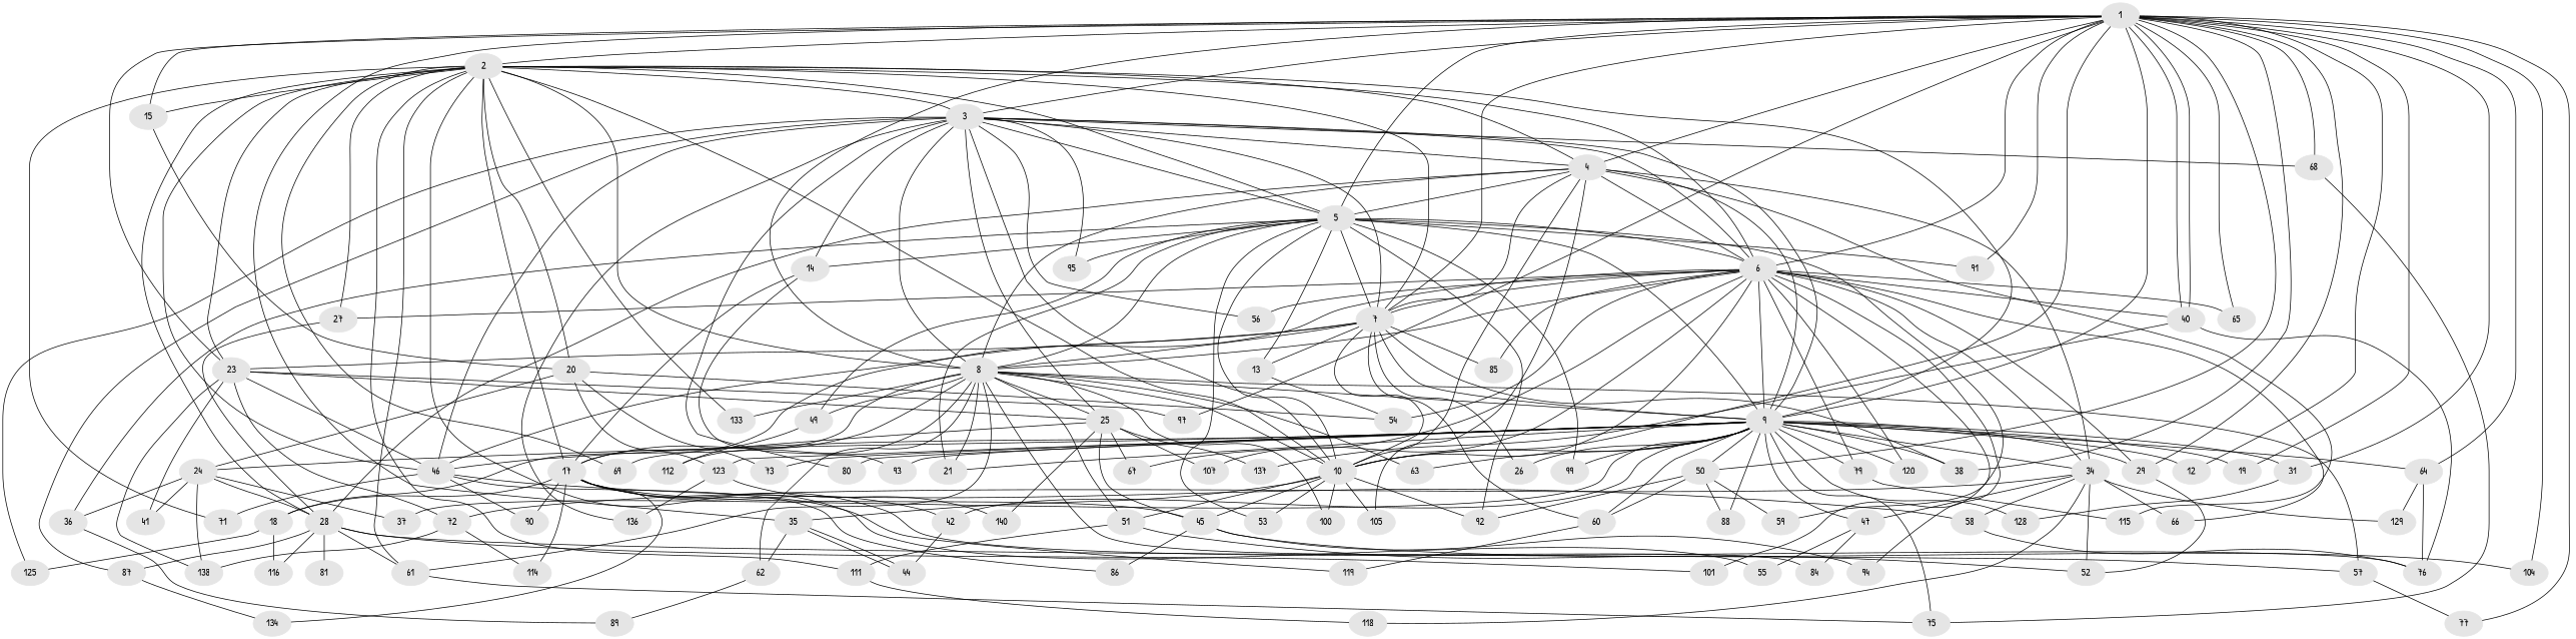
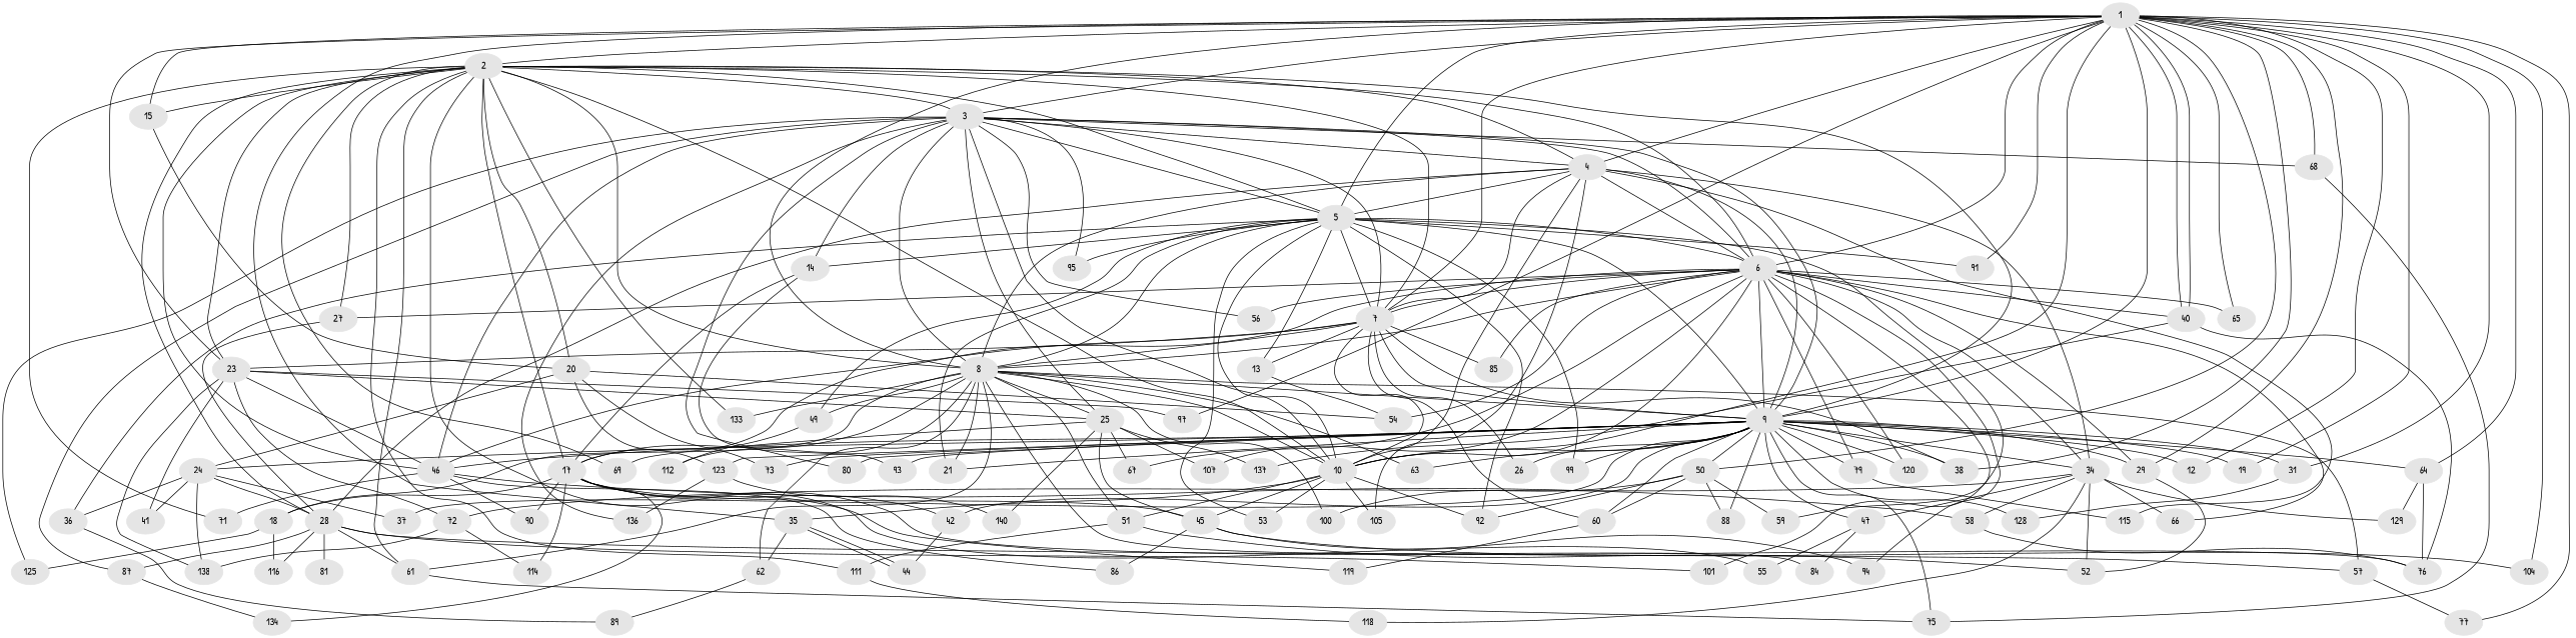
  graph {
    fontname="Patrick Hand"
    node [color=gray90 fontname="Patrick Hand" style=filled]
    edge [fontname="Patrick Hand"]
    1 [super="+103"]
    2 [super="+11"]
    3 [super="+32"]
    4 [super="+22"]
    5 [super="+110"]
    6 [super="+130"]
    7 [super="+126"]
    8 [super="+16"]
    9 [super="+108"]
    10 [super="+70"]
    12
    15
    19
    23 [super="+33"]
    29 [super="+131"]
    31
    35
    38 [super="+127"]
    40 [super="+96"]
    50 [super="+82"]
    64
    65
    68
    77
    91
    97
    104
    17 [super="+30"]
    20
    27
    28 [super="+43"]
    46 [super="+83"]
    55
    61 [super="+135"]
    69
    71
    111
    133
    14 [super="+102"]
    25 [super="+48"]
    56
    80
    87
    95
    125
    136
    34 [super="+39"]
    105
    115
    13 [super="+132"]
    21 [super="+106"]
    36
    49
    53
    59
    92 [super="+124"]
    99
    54
    66
    67
    79
    85
    94
    101
    107
    120
    26
    60
    18
    51
    57
    62
    63
    84
    100
    112
    24 [super="+121"]
    37
    42
    47
    73
    75 [super="+109"]
    88
    93
    123
    128
    45 [super="+78"]
    41
    72 [super="+139"]
    138
    52 [super="+98"]
    44 [super="+74"]
    76 [super="+122"]
    137
    129
    90
    114
    119
    134
    116
    81
    58
    86
    118
    140
    89
    1 -- 2
    1 -- 3
    1 -- 4
    1 -- 5
    1 -- 6
    1 -- 7 [weight=2]
    1 -- 8
    1 -- 9
    1 -- 10
    1 -- 12
    1 -- 15
    1 -- 19
    1 -- 23
    1 -- 29
    1 -- 31
    1 -- 35
    1 -- 38
    1 -- 40
    1 -- 40
    1 -- 50
    1 -- 64
    1 -- 65
    1 -- 68
    1 -- 77
    1 -- 91
    1 -- 97
    1 -- 104
    2 -- 3 [weight=2]
    2 -- 4
    2 -- 5
    2 -- 6
    2 -- 7
    2 -- 8
    2 -- 9
    2 -- 10
    2 -- 15
    2 -- 23
    2 -- 17
    2 -- 20
    2 -- 27
    2 -- 28
    2 -- 46
    2 -- 55
    2 -- 61
    2 -- 69
    2 -- 71
    2 -- 111
    2 -- 133
    3 -- 4
    3 -- 5
    3 -- 6
    3 -- 7
    3 -- 8 [weight=2]
    3 -- 9
    3 -- 10
    3 -- 68
    3 -- 46
    3 -- 14
    3 -- 25
    3 -- 56
    3 -- 80
    3 -- 87
    3 -- 95
    3 -- 125
    3 -- 136
    4 -- 5
    4 -- 6 [weight=2]
    4 -- 7
    4 -- 8
    4 -- 9
    4 -- 10
    4 -- 28
    4 -- 34
    4 -- 105
    4 -- 115
    5 -- 6
    5 -- 7 [weight=2]
    5 -- 8
    5 -- 9
    5 -- 10
    5 -- 91
    5 -- 14
    5 -- 95
    5 -- 13
    5 -- 21
    5 -- 36
    5 -- 49
    5 -- 53
    5 -- 59
    5 -- 92
    5 -- 99
    6 -- 7
    6 -- 8
    6 -- 9
    6 -- 10
    6 -- 29
    6 -- 40
    6 -- 65
    6 -- 17
    6 -- 27
    6 -- 56
    6 -- 34
    6 -- 54
    6 -- 66
    6 -- 67
    6 -- 79
    6 -- 85
    6 -- 94
    6 -- 101
    6 -- 107
    6 -- 120
    7 -- 8
    7 -- 9
    7 -- 10
    7 -- 23
    7 -- 38
    7 -- 46
    7 -- 13
    7 -- 85
    7 -- 26
    7 -- 60
    8 -- 9
    8 -- 10 [weight=2]
    8 -- 17
    8 -- 61
    8 -- 133
    8 -- 25
    8 -- 21
    8 -- 49
    8 -- 18
    8 -- 51
    8 -- 57
    8 -- 62
    8 -- 63
    8 -- 84
    8 -- 100
    8 -- 112
    9 -- 10
    9 -- 12
    9 -- 19
    9 -- 29
    9 -- 31
    9 -- 38
    9 -- 50
    9 -- 64
    9 -- 46
    9 -- 80
    9 -- 34
    9 -- 21
    9 -- 99
    9 -- 79
    9 -- 120
    9 -- 26
    9 -- 60
    9 -- 63
    9 -- 24
    9 -- 37
    9 -- 42
    9 -- 47
    9 -- 73
    9 -- 75
    9 -- 88
    9 -- 93
    9 -- 123
    9 -- 128
    10 -- 35
    10 -- 105
    10 -- 53
    10 -- 92
    10 -- 51
    10 -- 45
    15 -- 20
    23 -- 97
    23 -- 46
    23 -- 25
    23 -- 41
    23 -- 72
    23 -- 138
    29 -- 52
    31 -- 128
    35 -- 62
    35 -- 44
    35 -- 44
    40 -- 76
    40 -- 137
    50 -- 59
    50 -- 92
    50 -- 60
-   10 -- 100
+   50 -- 100
    50 -- 88
    64 -- 76
    64 -- 129
    68 -- 75
    17 -- 18
    17 -- 42
    17 -- 45
    17 -- 76
    17 -- 90
    17 -- 114
    17 -- 119
    17 -- 134
    20 -- 54
    20 -- 24
    20 -- 73
    20 -- 123
    27 -- 28
    28 -- 61
    28 -- 87
    28 -- 101
    28 -- 57
    28 -- 116
    28 -- 81 [weight=2]
    46 -- 71
    46 -- 90
    46 -- 58
    46 -- 86
    61 -- 75
    111 -- 118
    14 -- 17
    14 -- 93
    25 -- 69
    25 -- 67
    25 -- 107
    25 -- 45
    25 -- 137
    25 -- 140
    87 -- 134
    34 -- 66
    34 -- 47
    34 -- 72
    34 -- 52
    34 -- 129
    34 -- 58
    34 -- 118
    13 -- 54
    36 -- 89
    49 -- 112
    79 -- 115
    60 -- 119
    18 -- 125
    18 -- 116
    51 -- 111
    51 -- 52
    57 -- 77
    62 -- 89
    24 -- 28
    24 -- 36
    24 -- 37
    24 -- 41
    24 -- 138
    42 -- 44
    47 -- 55
    47 -- 84
    123 -- 136
    123 -- 140
    45 -- 104
    45 -- 94
    45 -- 86
    72 -- 138
    72 -- 114
    58 -- 76
  }
